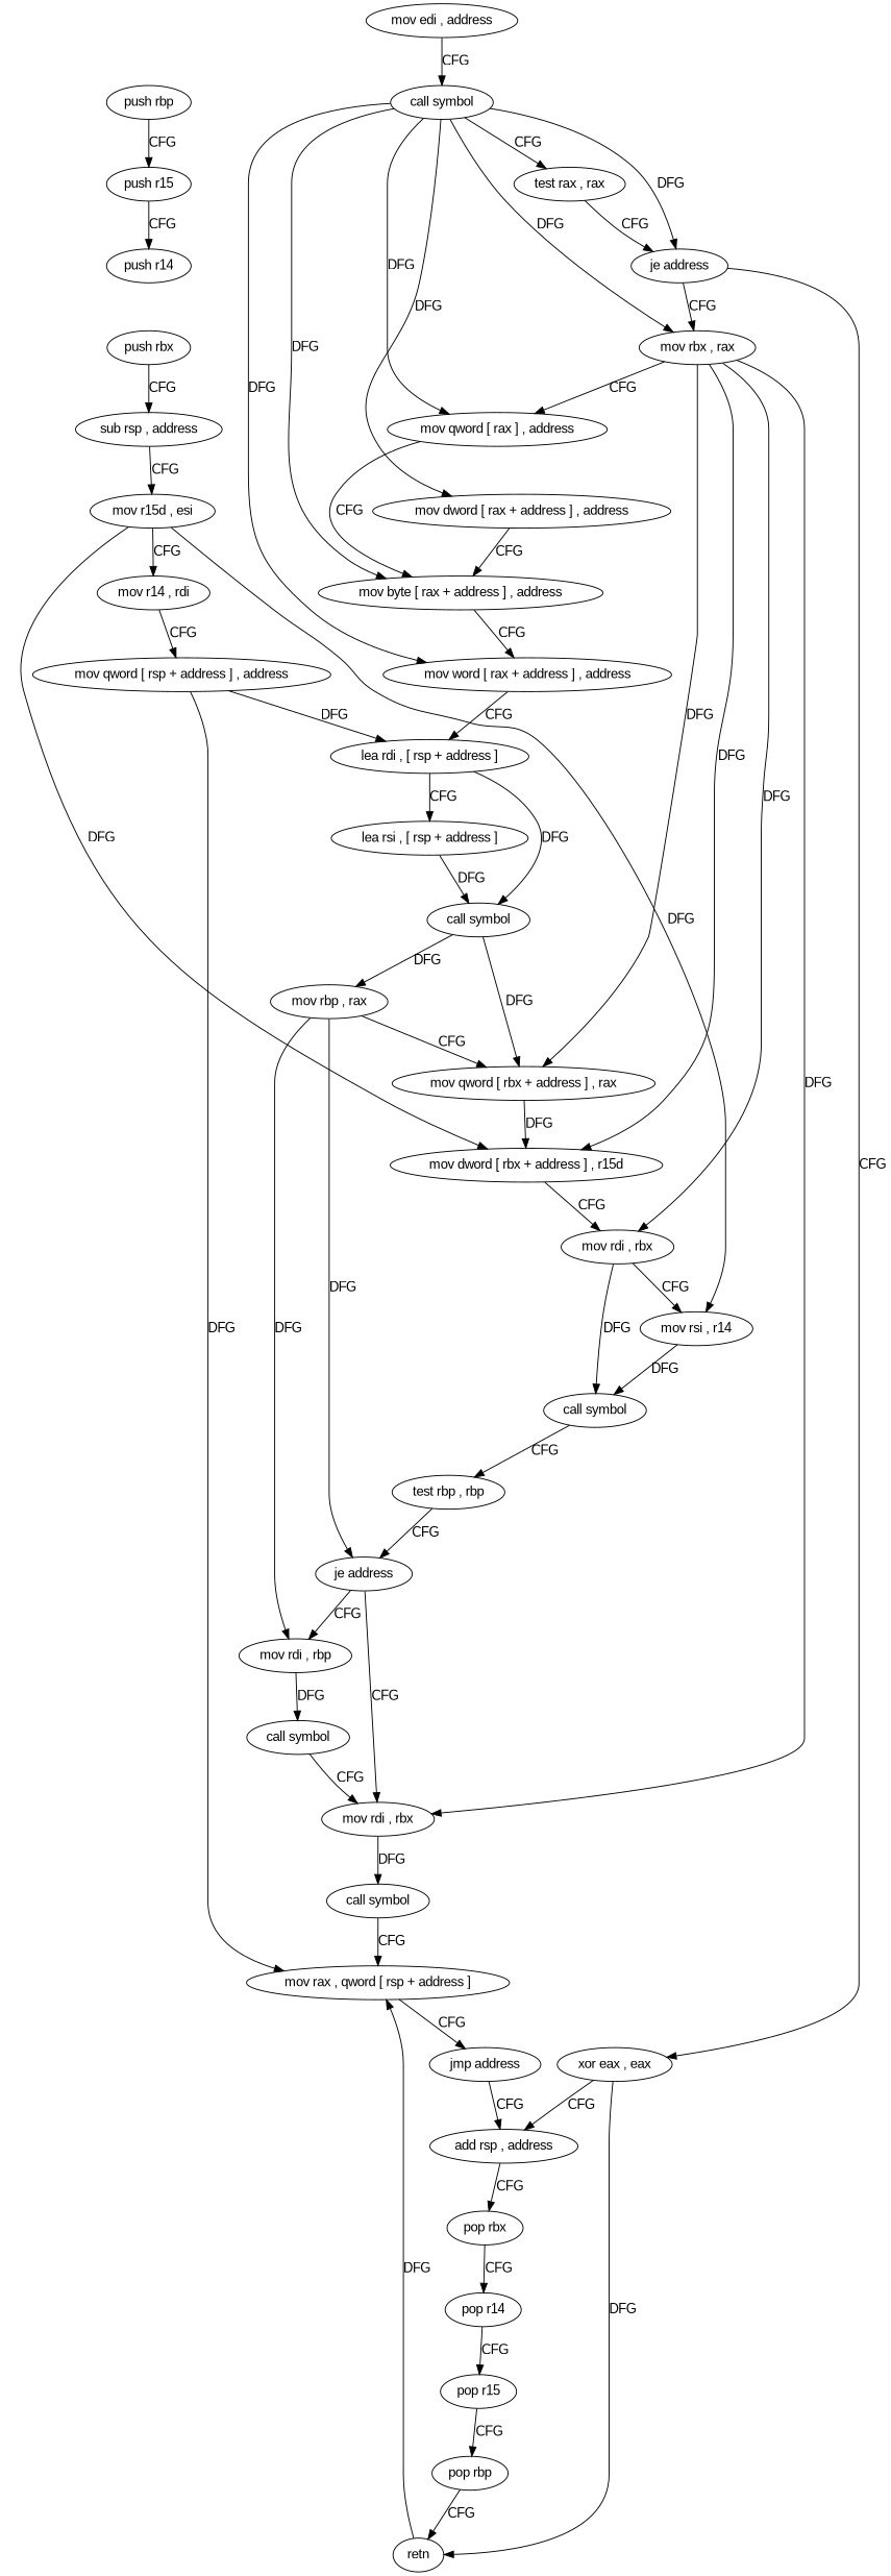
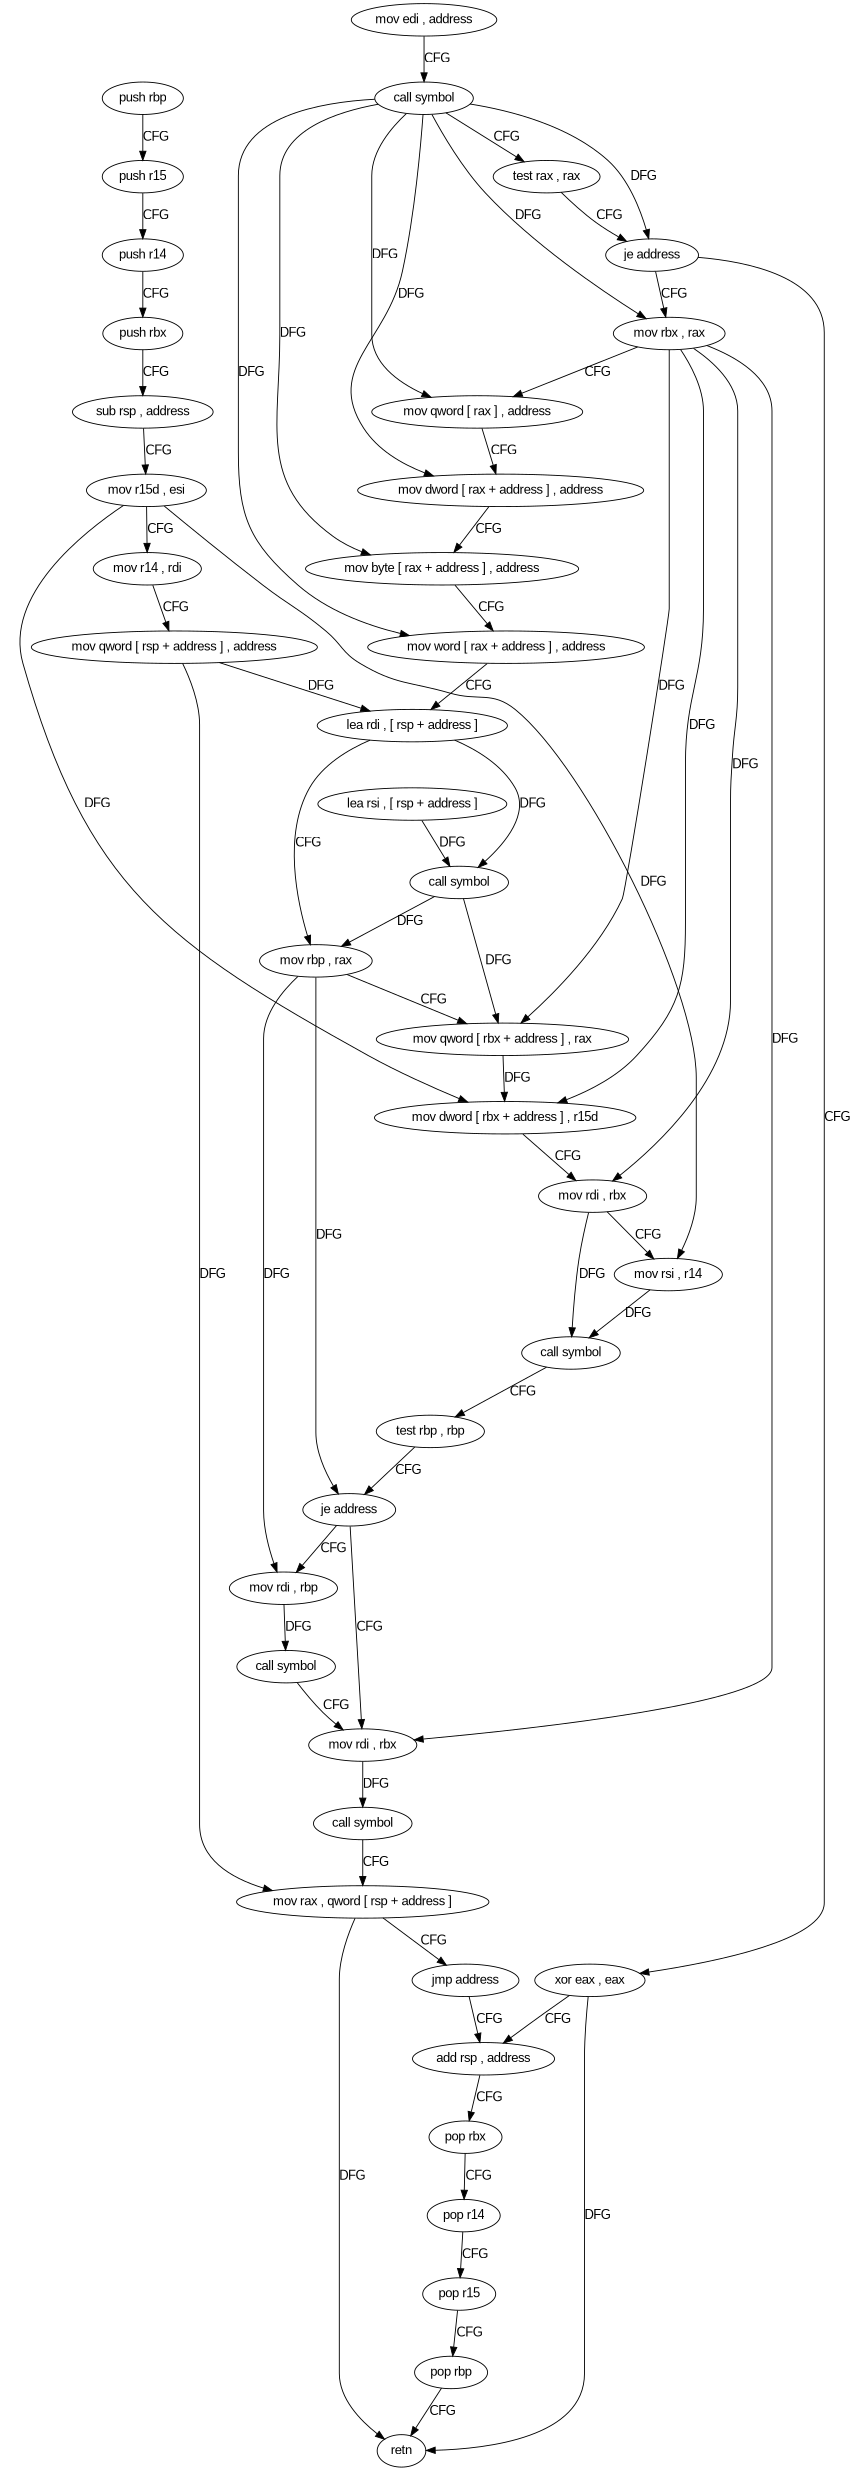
  digraph {
    fontname="Liberation Sans"
    node [fontname="Liberation Sans"]
    edge [fontname="Liberation Sans"]
    n1 [label="push rbp"]
    n2 [label="push r15"]
    n3 [label="push r14"]
    n4 [label="push rbx"]
    n5 [label="sub rsp , address"]
    n6 [label="mov r15d , esi"]
    n7 [label="mov r14 , rdi"]
    n8 [label="mov dword [ rbx + address ] , r15d"]
    n9 [label="mov rsi , r14"]
    n10 [label="mov qword [ rsp + address ] , address"]
    n11 [label="mov rdi , rbx"]
    n12 [label="lea rdi , [ rsp + address ]"]
    n13 [label="mov rax , qword [ rsp + address ]"]
    n14 [label="call symbol"]
    n15 [label="mov edi , address"]
    n16 [label="call symbol"]
    n17 [label="lea rsi , [ rsp + address ]"]
    n18 [label="call symbol"]
    n19 [label=retn]
    n20 [label="jmp address"]
    n21 [label="test rax , rax"]
    n22 [label="je address"]
    n23 [label="mov rbx , rax"]
    n24 [label="mov qword [ rax ] , address"]
    n25 [label="mov dword [ rax + address ] , address"]
    n26 [label="mov byte [ rax + address ] , address"]
    n27 [label="mov word [ rax + address ] , address"]
    n28 [label="xor eax , eax"]
    n29 [label="mov qword [ rbx + address ] , rax"]
    n30 [label="mov rdi , rbx"]
    n31 [label="add rsp , address"]
    n32 [label="pop rbx"]
    n33 [label="call symbol"]
    n34 [label="pop r14"]
    n35 [label="mov rbp , rax"]
    n36 [label="je address"]
    n37 [label="mov rdi , rbp"]
    n38 [label="call symbol"]
    n39 [label="test rbp , rbp"]
    n40 [label="pop r15"]
    n41 [label="pop rbp"]
    n1 -> n2 [label=CFG]
    n2 -> n3 [label=CFG]
+   n3 -> n4 [label=CFG]
    n4 -> n5 [label=CFG]
    n5 -> n6 [label=CFG]
    n6 -> n7 [label=CFG]
    n6 -> n8 [label=DFG]
    n6 -> n9 [label=DFG]
    n7 -> n10 [label=CFG]
    n8 -> n11 [label=CFG]
    n9 -> n14 [label=DFG]
    n10 -> n12 [label=DFG]
    n10 -> n13 [label=DFG]
    n11 -> n9 [label=CFG]
    n11 -> n14 [label=DFG]
-   n12 -> n17 [label=CFG]
+   n12 -> n35 [label=CFG]
    n12 -> n18 [label=DFG]
-   n19 -> n13 [label=DFG]
+   n13 -> n19 [label=DFG]
    n13 -> n20 [label=CFG]
    n14 -> n39 [label=CFG]
    n15 -> n16 [label=CFG]
    n16 -> n21 [label=CFG]
    n16 -> n22 [label=DFG]
    n16 -> n23 [label=DFG]
    n16 -> n24 [label=DFG]
    n16 -> n25 [label=DFG]
    n16 -> n26 [label=DFG]
    n16 -> n27 [label=DFG]
    n17 -> n18 [label=DFG]
    n18 -> n29 [label=DFG]
    n18 -> n35 [label=DFG]
    n20 -> n31 [label=CFG]
    n21 -> n22 [label=CFG]
    n22 -> n23 [label=CFG]
    n22 -> n28 [label=CFG]
    n23 -> n8 [label=DFG]
    n23 -> n11 [label=DFG]
    n23 -> n24 [label=CFG]
    n23 -> n29 [label=DFG]
    n23 -> n30 [label=DFG]
-   n24 -> n26 [label=CFG]
+   n24 -> n25 [label=CFG]
    n25 -> n26 [label=CFG]
    n26 -> n27 [label=CFG]
    n27 -> n12 [label=CFG]
    n28 -> n19 [label=DFG]
    n28 -> n31 [label=CFG]
    n29 -> n8 [label=DFG]
    n30 -> n33 [label=DFG]
    n31 -> n32 [label=CFG]
    n32 -> n34 [label=CFG]
    n33 -> n13 [label=CFG]
    n34 -> n40 [label=CFG]
    n35 -> n29 [label=CFG]
    n35 -> n36 [label=DFG]
    n35 -> n37 [label=DFG]
    n36 -> n30 [label=CFG]
    n36 -> n37 [label=CFG]
    n37 -> n38 [label=DFG]
    n38 -> n30 [label=CFG]
    n39 -> n36 [label=CFG]
    n40 -> n41 [label=CFG]
    n41 -> n19 [label=CFG]
  }
